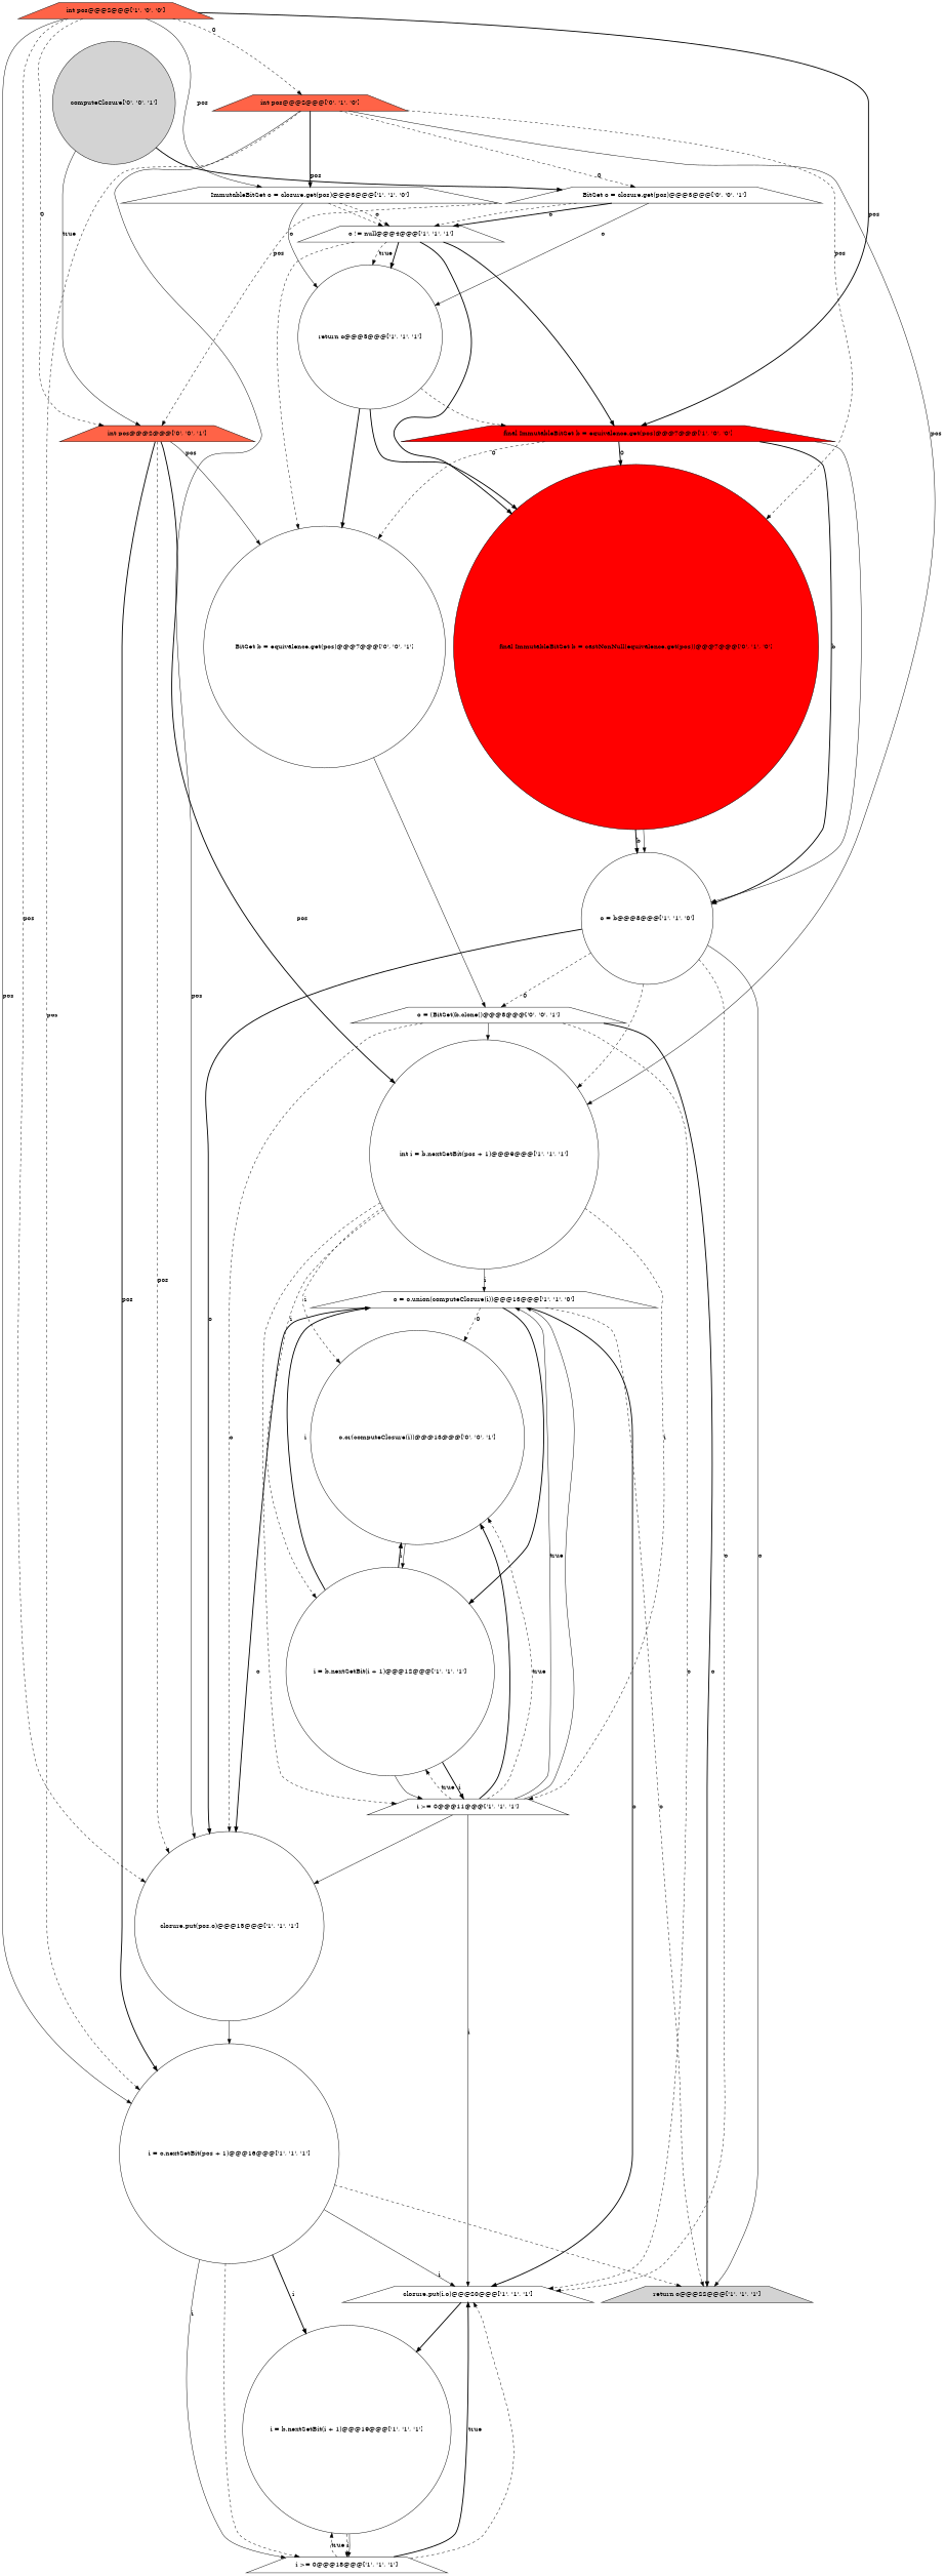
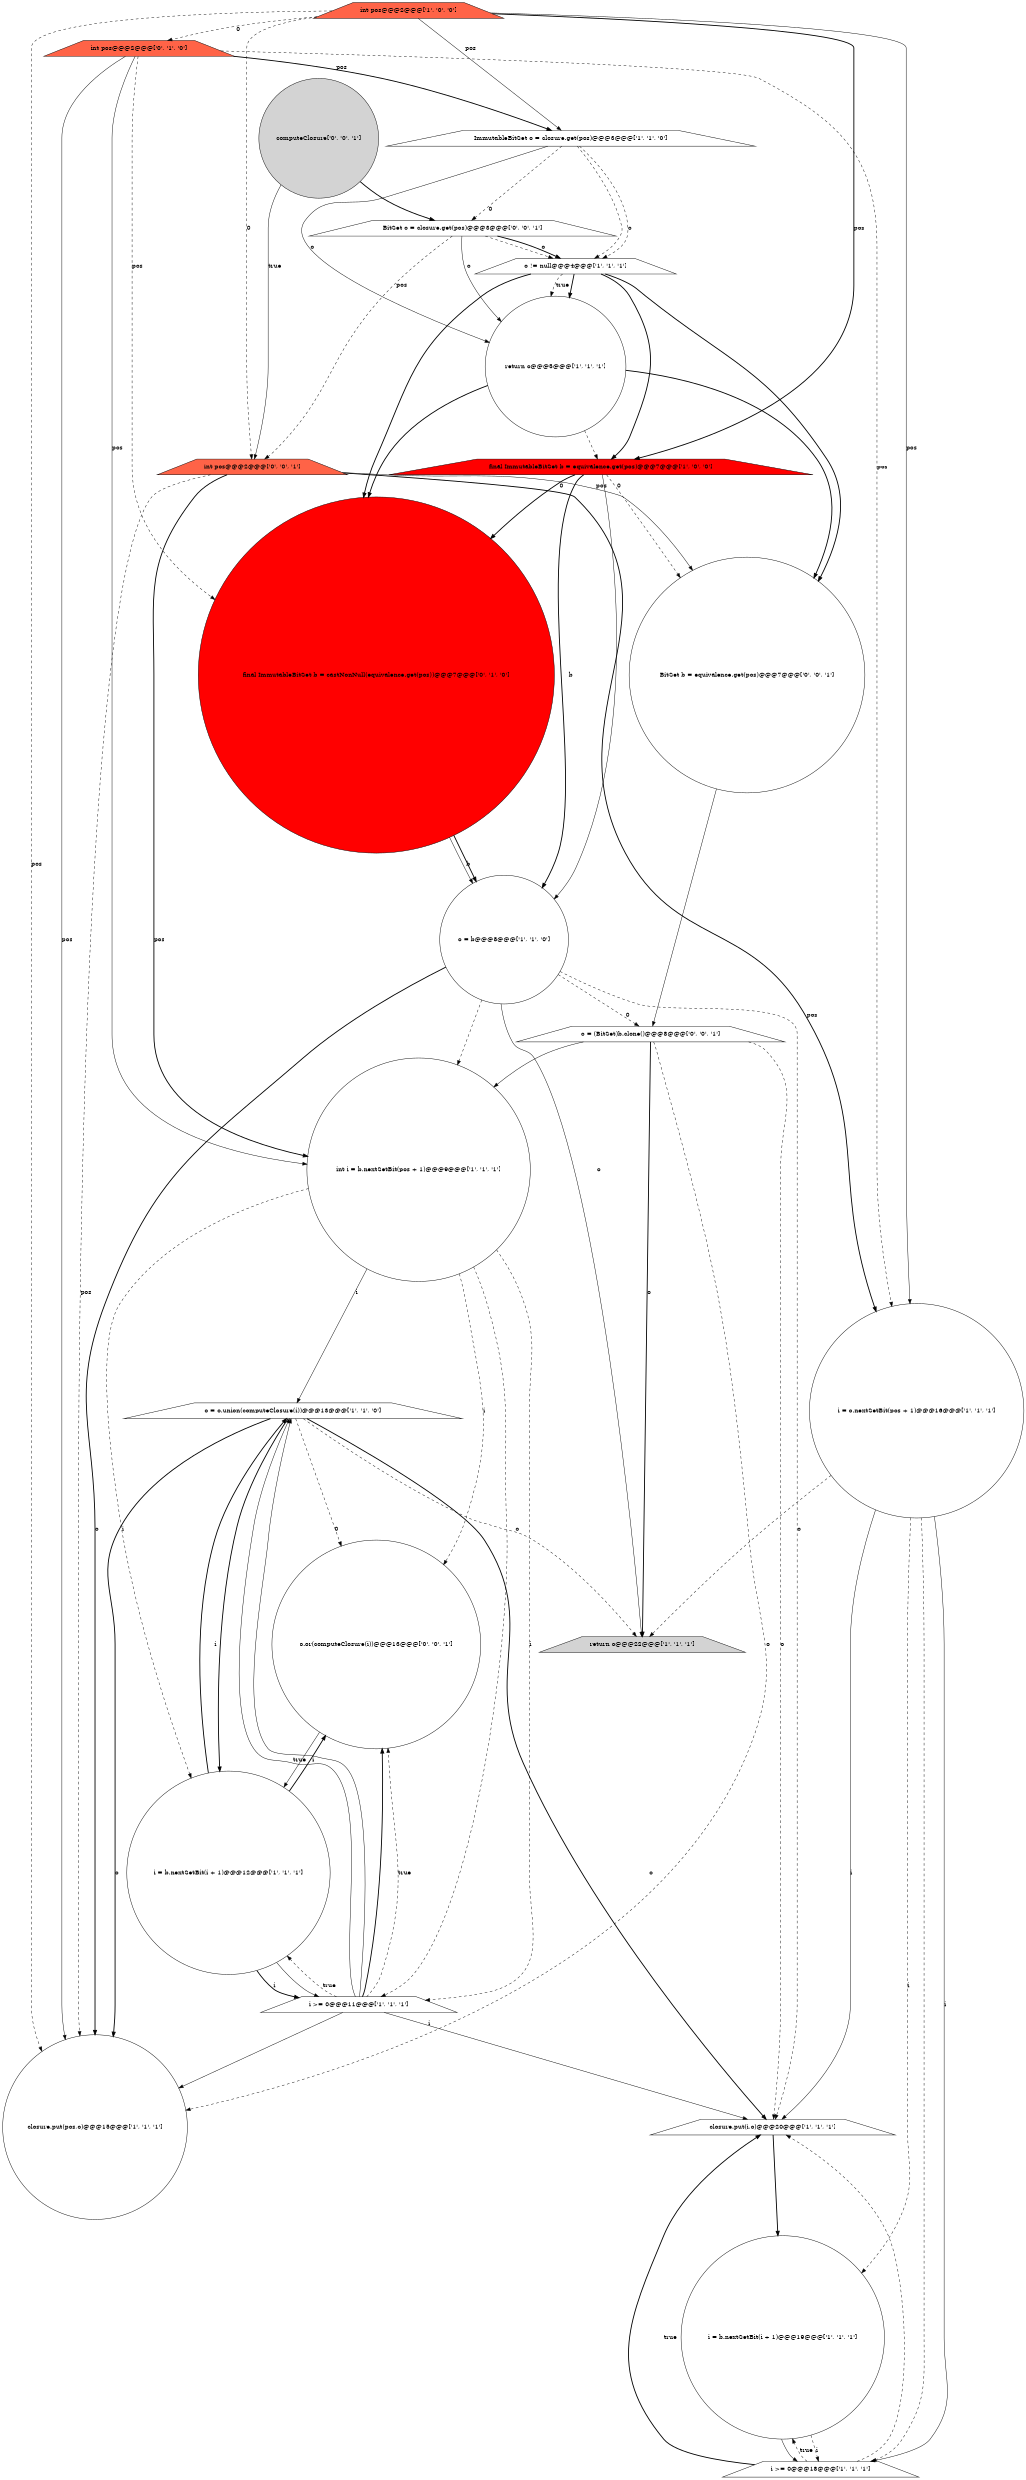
  digraph {
    node [fillcolor=white shape=trapezium style=filled]
    edge [style=dashed]
    n1 [label="o = o.union(computeClosure(i))@@@13@@@['1', '1', '0']"]
    n2 [label="closure.put(pos,o)@@@15@@@['1', '1', '1']" shape=circle]
    n3 [label="o.or(computeClosure(i))@@@13@@@['0', '0', '1']" shape=circle]
    n4 [label="closure.put(i,o)@@@20@@@['1', '1', '1']"]
    n5 [fillcolor=lightgray label="return o@@@22@@@['1', '1', '1']"]
    n6 [label="i = b.nextSetBit(i + 1)@@@12@@@['1', '1', '1']" shape=circle]
    n7 [label="i = o.nextSetBit(pos + 1)@@@16@@@['1', '1', '1']" shape=circle]
    n8 [label="i = b.nextSetBit(i + 1)@@@19@@@['1', '1', '1']" shape=circle]
    n9 [label="i >= 0@@@11@@@['1', '1', '1']"]
    n10 [label="o = (BitSet)b.clone()@@@8@@@['0', '0', '1']"]
    n11 [label="int i = b.nextSetBit(pos + 1)@@@9@@@['1', '1', '1']" shape=circle]
    n12 [label="ImmutableBitSet o = closure.get(pos)@@@3@@@['1', '1', '0']"]
    n13 [label="BitSet o = closure.get(pos)@@@3@@@['0', '0', '1']"]
    n14 [label="o != null@@@4@@@['1', '1', '1']"]
    n15 [label="return o@@@5@@@['1', '1', '1']" shape=circle]
    n16 [fillcolor=tomato label="int pos@@@2@@@['1', '0', '0']"]
    n17 [fillcolor=tomato label="int pos@@@2@@@['0', '0', '1']"]
    n18 [fillcolor=red label="final ImmutableBitSet b = equivalence.get(pos)@@@7@@@['1', '0', '0']"]
    n19 [fillcolor=tomato label="int pos@@@2@@@['0', '1', '0']"]
    n20 [fillcolor=lightgray label="computeClosure['0', '0', '1']" shape=circle]
    n21 [label="BitSet b = equivalence.get(pos)@@@7@@@['0', '0', '1']" shape=circle]
    n22 [label="i >= 0@@@18@@@['1', '1', '1']"]
    n23 [fillcolor=red label="final ImmutableBitSet b = castNonNull(equivalence.get(pos))@@@7@@@['0', '1', '0']" shape=circle]
    n24 [label="o = b@@@8@@@['1', '1', '0']" shape=circle]
    n1 -> n2 [label=o style=bold]
    n1 -> n3 [label=0]
    n1 -> n4 [label=o style=bold]
    n1 -> n5 [label=o]
    n1 -> n6 [style=bold]
-   n2 -> n7 [style=solid]
    n3 -> n6 [style=solid]
    n4 -> n8 [style=bold]
    n6 -> n1 [label=i style=bold]
    n6 -> n3 [label=i style=bold]
    n6 -> n9 [label=i style=bold]
    n6 -> n9 [style=solid]
    n7 -> n4 [label=i style=solid]
    n7 -> n5
-   n7 -> n8 [label=i style=bold]
+   n7 -> n8 [label=i]
    n7 -> n22
    n7 -> n22 [label=i style=solid]
    n8 -> n22 [label=i]
    n8 -> n22 [style=solid]
    n9 -> n1 [label=true style=solid]
    n9 -> n1 [style=solid]
    n9 -> n2 [style=solid]
    n9 -> n3 [style=bold]
    n9 -> n3 [label=true]
    n9 -> n4 [label=i style=solid]
    n9 -> n6 [label=true]
    n10 -> n2 [label=o]
    n10 -> n4 [label=o]
    n10 -> n5 [label=o style=bold]
    n10 -> n11 [style=solid]
    n11 -> n1 [label=i style=solid]
    n11 -> n3 [label=i]
    n11 -> n6 [label=i]
    n11 -> n9 [label=i]
    n11 -> n9
-   n19 -> n13 [label=0]
+   n12 -> n13 [label=0]
    n12 -> n14
    n12 -> n14 [label=o]
    n12 -> n15 [label=o style=solid]
    n13 -> n14
    n13 -> n14 [label=o style=bold]
    n13 -> n15 [label=o style=solid]
    n13 -> n17 [label=pos]
    n14 -> n15 [style=bold]
    n14 -> n15 [label=true]
    n14 -> n18 [style=bold]
-   n14 -> n21
+   n14 -> n21 [style=bold]
    n14 -> n23 [style=bold]
    n15 -> n18
    n15 -> n21 [style=bold]
    n15 -> n23 [style=bold]
    n16 -> n2 [label=pos]
    n16 -> n7 [label=pos style=solid]
    n16 -> n12 [label=pos style=solid]
    n16 -> n17 [label=0]
    n16 -> n18 [label=pos style=bold]
    n16 -> n19 [label=0]
    n17 -> n2 [label=pos]
    n17 -> n7 [label=pos style=bold]
    n17 -> n11 [label=pos style=bold]
    n17 -> n21 [label=pos style=solid]
    n18 -> n21 [label=0]
    n18 -> n23 [label=0 style=bold]
    n18 -> n24 [style=solid]
    n18 -> n24 [label=b style=bold]
    n19 -> n2 [label=pos style=solid]
    n19 -> n7 [label=pos]
    n19 -> n11 [label=pos style=solid]
    n19 -> n12 [label=pos style=bold]
    n19 -> n23 [label=pos]
    n20 -> n13 [style=bold]
    n20 -> n17 [label=true style=solid]
    n21 -> n10 [style=solid]
    n22 -> n4 [label=true style=bold]
    n22 -> n4
    n22 -> n8 [label=true]
    n23 -> n24 [label=b style=bold]
    n23 -> n24 [style=solid]
    n24 -> n2 [label=o style=bold]
    n24 -> n4 [label=o]
    n24 -> n5 [label=o style=solid]
    n24 -> n10 [label=0]
    n24 -> n11
  }
